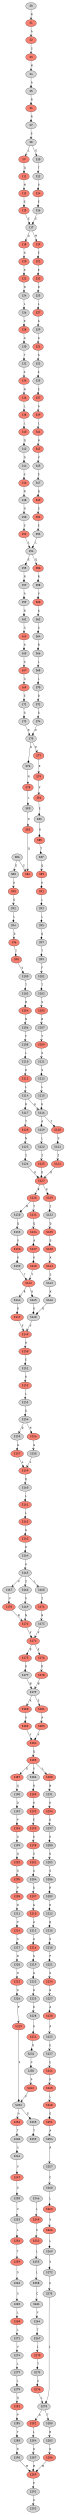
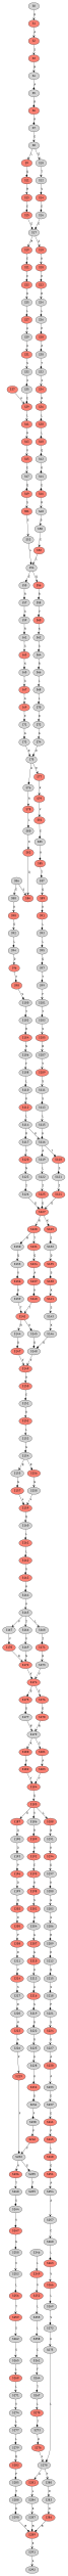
  strict digraph {
    fontname="JetBrains Mono"
    node [fillcolor=lightgrey fontname="JetBrains Mono" style=filled]
    edge [arrowhead=vee fontname="JetBrains Mono"]
    S1 [fillcolor=salmon]
    S0
    S2 [fillcolor=salmon]
    S3 [fillcolor=salmon]
    S4
    S5
    S6 [fillcolor=salmon]
    S7
    S8
    S9 [fillcolor=salmon]
    S10
    S11 [fillcolor=salmon]
    S12
    S13 [fillcolor=salmon]
    S14 [fillcolor=salmon]
    S15 [fillcolor=salmon]
    S16
    S17
    S18 [fillcolor=salmon]
    S19 [fillcolor=salmon]
    S20 [fillcolor=salmon]
    S21 [fillcolor=salmon]
    S22 [fillcolor=salmon]
    S23 [fillcolor=salmon]
    S24
    S25
    S26
    S27 [fillcolor=salmon]
    S28 [fillcolor=salmon]
    S29
    S30
    S31 [fillcolor=salmon]
    S32
    S33
    S34 [fillcolor=salmon]
    S35
    S36 [fillcolor=salmon]
    S37 [fillcolor=salmon]
    S38 [fillcolor=salmon]
    S39 [fillcolor=salmon]
    S40 [fillcolor=salmon]
    S41 [fillcolor=salmon]
    S42
    S43 [fillcolor=salmon]
    S44
-   S45
+   S45 [fillcolor=salmon]
    S46 [fillcolor=salmon]
    S47
    S48
    S49 [fillcolor=salmon]
    S50
    S51 [fillcolor=salmon]
    S52 [fillcolor=salmon]
    S53
    S54
    S55
    S56 [fillcolor=salmon]
    S57
    S58
    S59
    S60 [fillcolor=salmon]
    S61
    S62
    S63 [fillcolor=salmon]
    S64
    S65
    S66
    S67 [fillcolor=salmon]
    S68
    S69 [fillcolor=salmon]
    S70
    S71
    S72
    S73
    S74
    S75
    S76
    S77 [fillcolor=salmon]
    S78 [fillcolor=salmon]
    S79 [fillcolor=salmon]
    S80
    S81 [fillcolor=salmon]
    S82 [fillcolor=salmon]
    S83
    S84 [fillcolor=salmon]
    S85 [fillcolor=salmon]
    S87
    S86
    S88
    S89 [fillcolor=salmon]
    S90 [fillcolor=salmon]
    S91 [fillcolor=salmon]
    S92
    S93
    S94
    S95
    S96 [fillcolor=salmon]
    S97
    S98 [fillcolor=salmon]
    S99
    S100
    S101
    S102
    S103
    S104 [fillcolor=salmon]
    S105 [fillcolor=salmon]
    S106
    S107
    S108
    S109 [fillcolor=salmon]
    S110
    S111
    S112 [fillcolor=salmon]
    S113
    S114
    S115
    S116
    S117
    S118 [fillcolor=salmon]
    S119
    S120 [fillcolor=salmon]
    S121
    S122
    S123
    S124 [fillcolor=salmon]
    S125 [fillcolor=salmon]
    S126
    S127 [fillcolor=salmon]
    S128 [fillcolor=salmon]
    S129 [fillcolor=salmon]
    S130
    S131 [fillcolor=salmon]
    S132
    S133
    S134 [fillcolor=salmon]
    S135 [fillcolor=salmon]
    S136 [fillcolor=salmon]
    S137 [fillcolor=salmon]
    S138 [fillcolor=salmon]
    S139
    S140 [fillcolor=salmon]
    S141 [fillcolor=salmon]
    S142 [fillcolor=salmon]
    S143
    S144
    S145
    S146
    S147 [fillcolor=salmon]
    S148
    S149 [fillcolor=salmon]
    S150 [fillcolor=salmon]
    S151
    S152 [fillcolor=salmon]
    S153
    S154
    S155
    S156 [fillcolor=salmon]
    S157 [fillcolor=salmon]
    S158
    S159 [fillcolor=salmon]
    S160
    S161 [fillcolor=salmon]
    S162 [fillcolor=salmon]
    S163 [fillcolor=salmon]
    S164
    S165
    S166
    S167
    S168
    S169
    S170 [fillcolor=salmon]
    S171 [fillcolor=salmon]
    S172 [fillcolor=salmon]
    S173
    S174 [fillcolor=salmon]
    S175 [fillcolor=salmon]
    S176 [fillcolor=salmon]
    S177
    S178 [fillcolor=salmon]
    S179
    S180 [fillcolor=salmon]
    S181 [fillcolor=salmon]
    S182 [fillcolor=salmon]
    S183 [fillcolor=salmon]
    S184 [fillcolor=salmon]
    S185 [fillcolor=salmon]
    S186
    S187 [fillcolor=salmon]
    S188 [fillcolor=salmon]
    S189 [fillcolor=salmon]
    S190
    S191
    S192 [fillcolor=salmon]
    S193
    S194 [fillcolor=salmon]
    S195 [fillcolor=salmon]
    S196 [fillcolor=salmon]
    S197
    S198 [fillcolor=salmon]
    S199
    S200
    S201 [fillcolor=salmon]
    S202 [fillcolor=salmon]
    S203
    S204
    S205 [fillcolor=salmon]
    S206
    S207 [fillcolor=salmon]
    S208 [fillcolor=salmon]
    S209
    S210 [fillcolor=salmon]
    S211
    S212
    S213
    S214 [fillcolor=salmon]
    S215
    S216 [fillcolor=salmon]
    S217
    S218
    S219
    S220
    S221
    S222
    S223 [fillcolor=salmon]
    S224 [fillcolor=salmon]
    S225
    S226
    S227
    S228
    S229 [fillcolor=salmon]
    S230 [fillcolor=salmon]
    S231 [fillcolor=salmon]
    S232
    S233
    S234
    S235
    S236 [fillcolor=salmon]
    S237
    S238
    S239
    S240
    S241 [fillcolor=salmon]
    S242 [fillcolor=salmon]
    S244
    S245 [fillcolor=salmon]
    S247 [fillcolor=salmon]
    S248 [fillcolor=salmon]
    S249 [fillcolor=salmon]
    S246
    S250
    S251 [fillcolor=salmon]
    S252 [fillcolor=salmon]
    S253
    S254
    S255
    S256 [fillcolor=salmon]
    S257
    S258
    S259 [fillcolor=salmon]
    S260
    S261
    S262
    S263 [fillcolor=salmon]
    S264
    S265
    S266 [fillcolor=salmon]
    S267
    S268 [fillcolor=salmon]
    S269
    S270 [fillcolor=salmon]
    S271
    S272
    S273
    S274
    S275
    S276 [fillcolor=salmon]
    S277
    S278
    S279
    S280
    S281 [fillcolor=salmon]
    S282 [fillcolor=salmon]
    S283
    S284
    S285
    S286 [fillcolor=salmon]
    S287
    S288
    S289 [fillcolor=salmon]
    S290
    S291
    S292
    S1 -> S2 [label=A]
    S0 -> S1 [label=R]
    S2 -> S3 [label=S]
    S3 -> S4 [label=M]
    S4 -> S5 [arrowhead=diamond label=A]
    S5 -> S6 [arrowhead=diamond label=R]
    S6 -> S7 [arrowhead=diamond label=R]
    S7 -> S8 [label=E]
    S8 -> S9 [label=L]
    S8 -> S10 [label=G]
    S9 -> S11 [arrowhead=diamond label=Q]
    S10 -> S12 [label=T]
    S11 -> S13 [label=M]
    S12 -> S14 [arrowhead=diamond label=V]
    S13 -> S15 [arrowhead=diamond label=E]
    S14 -> S16 [arrowhead=diamond label=E]
    S15 -> S17 [arrowhead=diamond label=E]
    S16 -> S17 [arrowhead=diamond label=E]
    S17 -> S18 [label=A]
    S17 -> S19 [label=M]
    S18 -> S20 [label=K]
    S19 -> S21 [arrowhead=diamond label=E]
    S20 -> S22 [arrowhead=diamond label=E]
    S21 -> S23 [arrowhead=diamond label=E]
    S22 -> S24 [label=R]
    S23 -> S25 [label=K]
    S24 -> S26 [arrowhead=diamond label=L]
    S25 -> S27 [arrowhead=diamond label=L]
    S26 -> S28 [arrowhead=diamond label=E]
    S27 -> S29 [label=A]
    S28 -> S30 [arrowhead=diamond label=A]
    S29 -> S31 [label=A]
    S30 -> S32 [arrowhead=diamond label=T]
    S31 -> S33 [label=S]
    S32 -> S34 [label=I]
    S33 -> S35 [arrowhead=diamond label=I]
    S34 -> S36 [label=N]
-   S35 -> S37 [arrowhead=diamond label=E]
+   S35 -> S39 [arrowhead=diamond label=E]
    S36 -> S38 [arrowhead=diamond label=L]
    S37 -> S39 [label=A]
    S38 -> S40 [arrowhead=diamond label=L]
    S39 -> S41 [label=L]
    S40 -> S42 [arrowhead=diamond label=Q]
    S41 -> S43 [label=H]
    S42 -> S44 [arrowhead=diamond label=G]
    S43 -> S45 [label=V]
    S44 -> S46 [arrowhead=diamond label=E]
    S45 -> S47 [label=E]
    S46 -> S48 [label=R]
    S47 -> S49 [arrowhead=diamond label=Q]
    S48 -> S50 [label=D]
    S49 -> S51 [label=S]
    S50 -> S52 [label=E]
    S51 -> S53 [label=E]
    S52 -> S54 [label=L]
    S53 -> S54 [arrowhead=diamond label=L]
    S54 -> S55 [arrowhead=diamond label=E]
    S54 -> S56 [label=Q]
    S55 -> S57 [arrowhead=diamond label=R]
    S56 -> S58 [arrowhead=diamond label=R]
    S57 -> S59 [arrowhead=diamond label=A]
    S58 -> S60 [arrowhead=diamond label=V]
    S59 -> S61 [arrowhead=diamond label=R]
    S60 -> S62 [label=K]
    S61 -> S63 [label=S]
    S62 -> S64 [arrowhead=diamond label=S]
    S63 -> S65 [arrowhead=diamond label=K]
    S64 -> S66 [arrowhead=diamond label=R]
    S65 -> S67 [label=A]
    S66 -> S68 [label=L]
    S67 -> S69 [label=A]
    S68 -> S70 [arrowhead=diamond label=L]
    S69 -> S71 [arrowhead=diamond label=E]
    S70 -> S72 [label=D]
    S71 -> S73 [arrowhead=diamond label=G]
    S72 -> S74 [label=G]
    S73 -> S75 [label=E]
    S74 -> S75 [arrowhead=diamond label=E]
    S75 -> S76 [arrowhead=diamond label=A]
    S75 -> S77 [label=E]
    S76 -> S78 [label=R]
    S77 -> S79 [label=K]
    S78 -> S80 [arrowhead=diamond label=L]
    S79 -> S81 [label=V]
    S80 -> S82 [label=K]
    S81 -> S83 [arrowhead=diamond label=E]
    S82 -> S84 [label=Q]
    S83 -> S85 [arrowhead=diamond label=K]
    S85 -> S87 [arrowhead=diamond label=T]
    S87 -> S89 [label=Q]
    S86 -> S84 [label=S]
    S86 -> S88 [label=E]
    S88 -> S90 [label=K]
    S89 -> S91 [arrowhead=diamond label=K]
    S90 -> S92 [label=G]
    S91 -> S93 [arrowhead=diamond label=L]
    S92 -> S94 [arrowhead=diamond label=L]
    S93 -> S95 [arrowhead=diamond label=L]
    S94 -> S96 [label=D]
    S95 -> S97 [arrowhead=diamond label=Q]
    S96 -> S98 [arrowhead=diamond label=T]
    S97 -> S99 [arrowhead=diamond label=T]
    S98 -> S100 [arrowhead=diamond label=V]
    S99 -> S101 [label=F]
    S100 -> S102 [arrowhead=diamond label=T]
    S101 -> S103 [arrowhead=diamond label=T]
    S102 -> S104 [arrowhead=diamond label=R]
    S103 -> S105 [label=S]
    S104 -> S106 [label=N]
    S105 -> S107 [label=N]
    S106 -> S108 [label=F]
    S107 -> S109 [label=Y]
    S108 -> S110 [arrowhead=diamond label=L]
    S109 -> S111 [label=S]
    S110 -> S112 [label=K]
    S111 -> S113 [arrowhead=diamond label=S]
    S112 -> S114 [label=L]
    S113 -> S115 [label=L]
    S114 -> S116 [label=K]
    S114 -> S117 [arrowhead=diamond label=R]
    S115 -> S116 [arrowhead=diamond label=K]
    S116 -> S118 [arrowhead=diamond label=T]
    S116 -> S119 [arrowhead=diamond label=A]
    S117 -> S120 [label=T]
    S118 -> S121 [arrowhead=diamond label=S]
    S119 -> S122 [label=L]
    S120 -> S123 [label=N]
    S121 -> S124 [label=I]
    S122 -> S125 [label=I]
    S123 -> S126 [arrowhead=diamond label=I]
    S124 -> S127 [label=D]
    S125 -> S127 [arrowhead=diamond label=D]
    S126 -> S127 [arrowhead=diamond label=D]
    S127 -> S128 [label=R]
    S127 -> S129 [arrowhead=diamond label=K]
    S128 -> S130 [arrowhead=diamond label=M]
    S128 -> S131 [label=T]
    S129 -> S132 [arrowhead=diamond label=I]
    S130 -> S133 [label=Q]
    S131 -> S134 [label=Q]
    S132 -> S135 [label=Q]
    S133 -> S136 [arrowhead=diamond label=V]
    S134 -> S137 [arrowhead=diamond label=A]
    S135 -> S138 [arrowhead=diamond label=G]
    S136 -> S139 [arrowhead=diamond label=K]
    S137 -> S140 [arrowhead=diamond label=K]
    S138 -> S141 [label=K]
    S139 -> S142 [arrowhead=diamond label=T]
    S140 -> S142 [label=T]
    S141 -> S143 [label=S]
    S142 -> S144 [label=R]
    S142 -> S145 [arrowhead=diamond label=K]
    S143 -> S146 [label=K]
    S144 -> S147 [arrowhead=diamond label=D]
    S145 -> S148 [arrowhead=diamond label=D]
    S146 -> S148 [arrowhead=diamond label=D]
    S147 -> S149 [label=V]
    S148 -> S149 [label=V]
    S149 -> S150 [label=H]
    S150 -> S151 [arrowhead=diamond label=E]
    S151 -> S152 [label=K]
    S152 -> S153 [label=L]
    S153 -> S154 [arrowhead=diamond label=G]
    S154 -> S155 [label=Q]
    S154 -> S156 [arrowhead=diamond label=H]
    S155 -> S157 [arrowhead=diamond label=G]
    S156 -> S158 [label=G]
    S157 -> S159 [arrowhead=diamond label=L]
    S158 -> S159 [label=L]
    S159 -> S160 [label=Q]
    S160 -> S161 [arrowhead=diamond label=L]
    S161 -> S162 [arrowhead=diamond label=L]
    S162 -> S163 [arrowhead=diamond label=G]
    S163 -> S164 [arrowhead=diamond label=H]
    S164 -> S165 [label=A]
    S165 -> S166 [label=I]
    S165 -> S167 [label=V]
    S165 -> S168 [label=L]
    S166 -> S169 [label=V]
    S167 -> S170 [arrowhead=diamond label=V]
    S168 -> S171 [arrowhead=diamond label=I]
    S169 -> S172 [label=N]
    S170 -> S172 [label=N]
    S171 -> S173 [label=N]
    S172 -> S174 [arrowhead=diamond label=V]
    S173 -> S174 [label=V]
    S174 -> S175 [arrowhead=diamond label=D]
    S174 -> S176 [label=E]
    S175 -> S177 [arrowhead=diamond label=D]
    S176 -> S178 [label=D]
    S177 -> S179 [label=W]
    S178 -> S179 [label=W]
    S179 -> S180 [label=A]
    S179 -> S181 [label=S]
    S180 -> S182 [arrowhead=diamond label=A]
    S181 -> S183 [label=A]
    S182 -> S184 [arrowhead=diamond label=Y]
    S183 -> S184 [arrowhead=diamond label=Y]
    S184 -> S185 [label=Q]
    S185 -> S186 [arrowhead=diamond label=V]
    S185 -> S187 [label=D]
    S185 -> S188 [label=L]
    S186 -> S189 [arrowhead=diamond label=R]
    S187 -> S190 [label=Q]
    S188 -> S191 [label=N]
    S189 -> S192 [arrowhead=diamond label=K]
    S190 -> S193 [arrowhead=diamond label=D]
    S191 -> S194 [label=K]
    S192 -> S195 [label=E]
    S193 -> S196 [arrowhead=diamond label=P]
    S194 -> S197 [label=D]
    S195 -> S198 [label=K]
    S196 -> S199 [label=D]
    S197 -> S200 [arrowhead=diamond label=K]
    S198 -> S201 [label=S]
    S199 -> S202 [arrowhead=diamond label=Q]
    S200 -> S203 [label=G]
    S201 -> S204 [arrowhead=diamond label=A]
    S202 -> S205 [label=D]
    S203 -> S206 [label=S]
    S204 -> S207 [label=G]
    S205 -> S208 [label=P]
    S206 -> S209 [arrowhead=diamond label=R]
    S207 -> S210 [label=G]
    S208 -> S211 [label=D]
    S209 -> S212 [arrowhead=diamond label=H]
    S210 -> S213 [label=A]
    S211 -> S214 [arrowhead=diamond label=P]
    S212 -> S215 [arrowhead=diamond label=Q]
    S213 -> S216 [arrowhead=diamond label=A]
    S214 -> S217 [arrowhead=diamond label=S]
    S215 -> S218 [arrowhead=diamond label=S]
    S216 -> S219 [arrowhead=diamond label=S]
    S217 -> S220 [label=R]
    S218 -> S221 [arrowhead=diamond label=P]
    S219 -> S222 [arrowhead=diamond label=G]
    S220 -> S223 [label=H]
    S221 -> S224 [label=S]
    S222 -> S225 [label=G]
    S223 -> S226 [arrowhead=diamond label=A]
    S224 -> S227 [label=G]
    S225 -> S228 [label=K]
    S226 -> S229 [label=P]
    S227 -> S230 [arrowhead=diamond label=A]
    S228 -> S231 [arrowhead=diamond label=K]
    S229 -> S232 [arrowhead=diamond label=F]
    S230 -> S233 [label=A]
    S231 -> S234 [arrowhead=diamond label=D]
    S232 -> S235 [arrowhead=diamond label=G]
    S232 -> S236 [label=A]
    S233 -> S237 [label=E]
    S234 -> S238 [arrowhead=diamond label=F]
    S235 -> S239 [arrowhead=diamond label=T]
    S236 -> S240 [label=T]
    S237 -> S241 [label=E]
    S238 -> S242 [label=P]
    S240 -> S244 [arrowhead=diamond label=S]
    S241 -> S245 [label=P]
    S242 -> S232 [label=F]
    S244 -> S247 [arrowhead=diamond label=V]
    S245 -> S248 [label=L]
    S247 -> S250 [arrowhead=diamond label=G]
    S248 -> S251 [arrowhead=diamond label=G]
    S249 -> S252 [label=V]
    S246 -> S249 [label=L]
    S250 -> S253 [label=V]
    S251 -> S254 [label=A]
    S252 -> S255 [label=L]
    S253 -> S256 [arrowhead=diamond label=L]
    S254 -> S257 [label=A]
    S255 -> S258 [label=L]
    S256 -> S259 [label=T]
    S257 -> S260 [label=C]
    S258 -> S261 [label=C]
    S259 -> S262 [label=S]
    S260 -> S263 [arrowhead=diamond label=L]
    S261 -> S264 [label=F]
    S262 -> S265 [label=S]
    S263 -> S266 [label=V]
    S264 -> S267 [arrowhead=diamond label=T]
    S265 -> S268 [label=L]
    S266 -> S269 [arrowhead=diamond label=L]
    S267 -> S270 [label=L]
    S268 -> S271 [label=L]
    S269 -> S272 [arrowhead=diamond label=V]
    S270 -> S273 [arrowhead=diamond label=T]
    S271 -> S274 [label=V]
    S272 -> S275 [label=A]
    S273 -> S276 [arrowhead=diamond label=A]
    S274 -> S277 [label=L]
    S275 -> S278 [arrowhead=diamond label=L]
    S276 -> S278 [label=L]
    S277 -> S279 [arrowhead=diamond label=L]
    S278 -> S280 [label=T]
    S278 -> S281 [label=A]
    S279 -> S282 [label=Q]
    S280 -> S283 [label=R]
    S281 -> S284 [label=L]
    S282 -> S285 [arrowhead=diamond label=P]
    S283 -> S286 [label=K]
    S284 -> S287 [label=K]
    S285 -> S288 [arrowhead=diamond label=T]
    S286 -> S289 [arrowhead=diamond label=M]
    S287 -> S289 [arrowhead=diamond label=M]
    S288 -> S290 [arrowhead=diamond label=K]
    S289 -> S291 [label=E]
    S290 -> S289 [arrowhead=diamond label=M]
    S291 -> S292 [label=A]
  }
